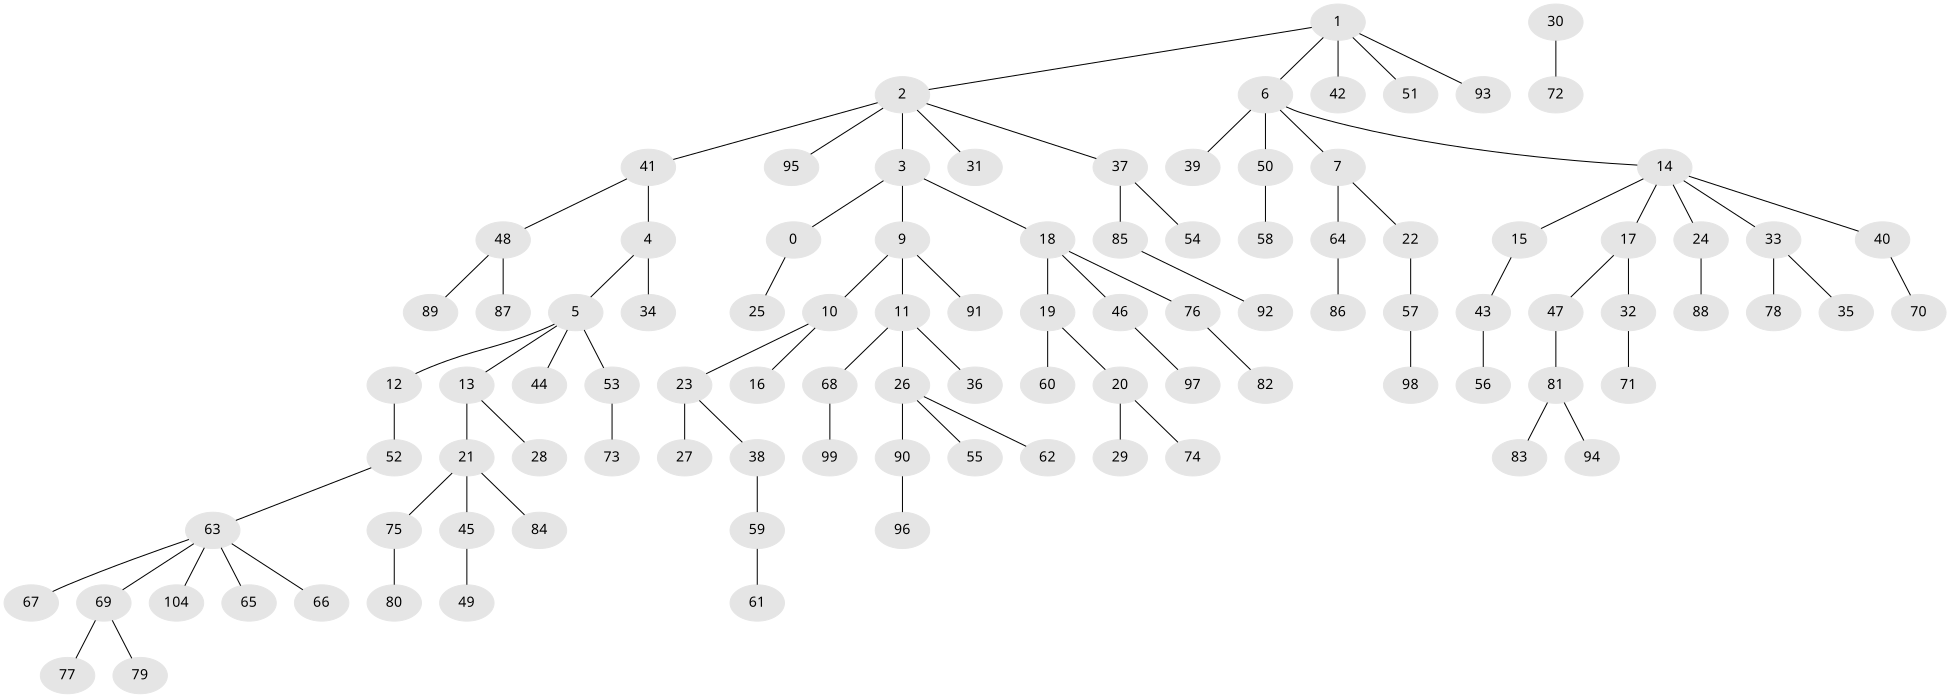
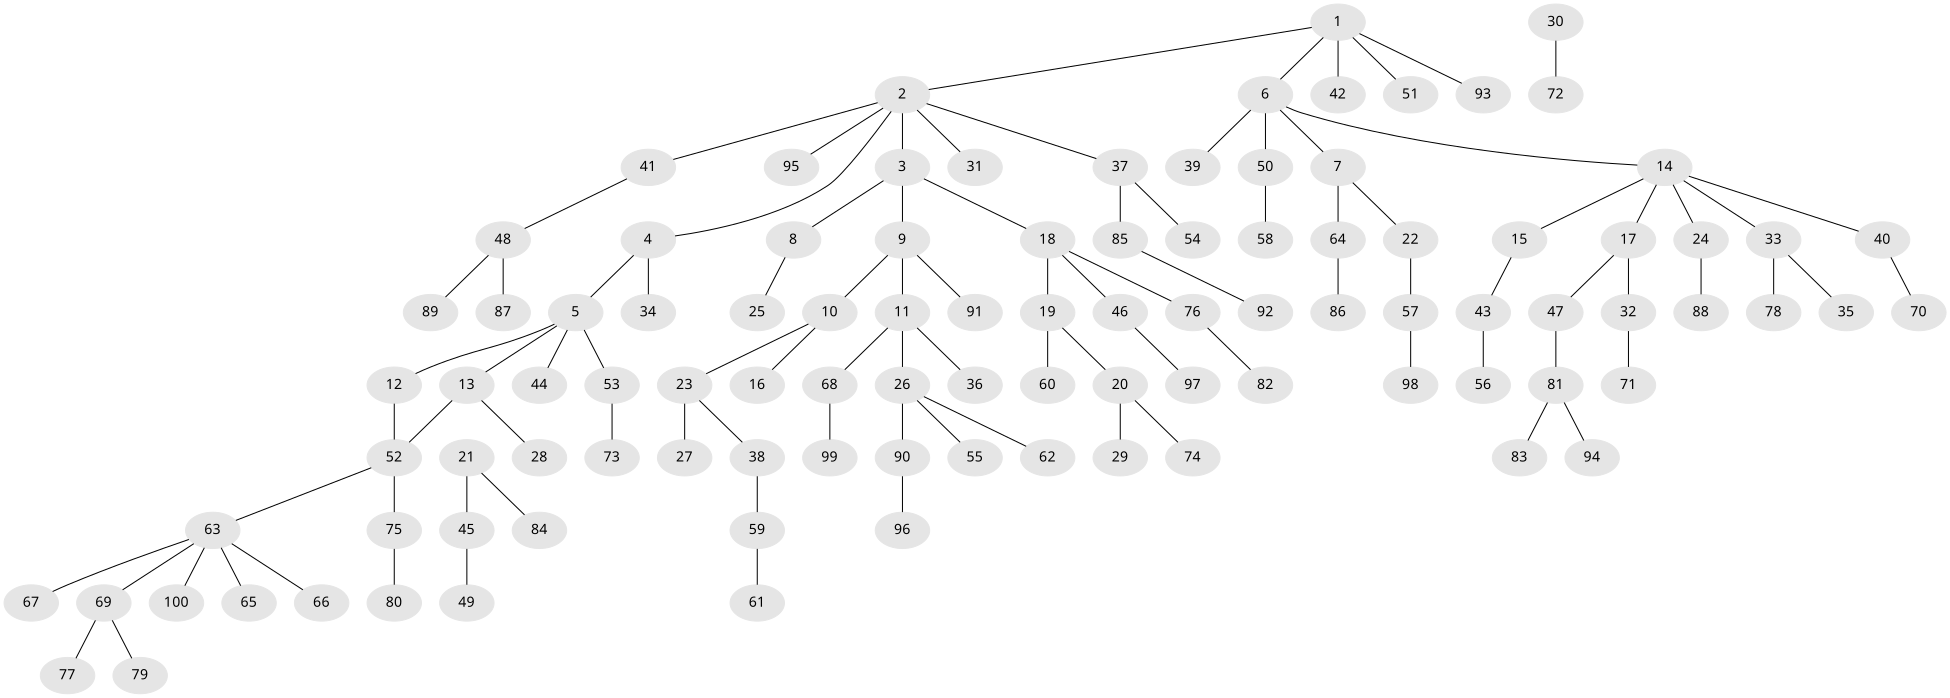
  graph {
    fontname="Noto Sans"
    node [color=gray90 fontname="Noto Sans" style=filled]
    edge [fontname="Noto Sans"]
    1
    2
    6
    42
    51
    93
    3
    4
    31
    37
    41
    95
    7
    14
    39
    50
-   8 [label=0]
+   8
    9
    18
    5
    34
    54
    85
    48
    25
    10
    11
    91
    19
    46
    76
    12
    13
    44
    53
    52
    21
    28
    73
    22
    64
    15
    17
    24
    33
    40
    30
    72
    58
    57
    86
    16
    23
    26
    36
    68
    27
    38
    55
    62
    90
    99
    63
    75
    45
    84
    43
    32
    47
    88
    35
    78
    70
    56
    71
    81
    20
    60
    97
    82
    29
    74
    49
    98
    59
    96
    92
    61
    87
    89
    83
    94
    65
    66
    67
    69
-   100 [label=104]
+   100
    80
    77
    79
    1 -- 2
    1 -- 6
    1 -- 42
    1 -- 51
    1 -- 93
    2 -- 3
-   41 -- 4
+   2 -- 4
    2 -- 31
    2 -- 37
    2 -- 41
    2 -- 95
    6 -- 7
    6 -- 14
    6 -- 39
    6 -- 50
    3 -- 8
    3 -- 9
    3 -- 18
    4 -- 5
    4 -- 34
    37 -- 54
    37 -- 85
    41 -- 48
    7 -- 22
    7 -- 64
    14 -- 15
    14 -- 17
    14 -- 24
    14 -- 33
    14 -- 40
    50 -- 58
    8 -- 25
    9 -- 10
    9 -- 11
    9 -- 91
    18 -- 19
    18 -- 46
    18 -- 76
    5 -- 12
    5 -- 13
    5 -- 44
    5 -- 53
    85 -- 92
    48 -- 87
    48 -- 89
    10 -- 16
    10 -- 23
    11 -- 26
    11 -- 36
    11 -- 68
    19 -- 20
    19 -- 60
    46 -- 97
    76 -- 82
    12 -- 52
-   13 -- 21
+   13 -- 52
    13 -- 28
    53 -- 73
    52 -- 63
-   21 -- 75
+   52 -- 75
    21 -- 45
    21 -- 84
    22 -- 57
    64 -- 86
    15 -- 43
    17 -- 32
    17 -- 47
    24 -- 88
    33 -- 35
    33 -- 78
    40 -- 70
    30 -- 72
    57 -- 98
    23 -- 27
    23 -- 38
    26 -- 55
    26 -- 62
    26 -- 90
    68 -- 99
    38 -- 59
    90 -- 96
    63 -- 65
    63 -- 66
    63 -- 67
    63 -- 69
    63 -- 100
    75 -- 80
    45 -- 49
    43 -- 56
    32 -- 71
    47 -- 81
    81 -- 83
    81 -- 94
    20 -- 29
    20 -- 74
    59 -- 61
    69 -- 77
    69 -- 79
  }
